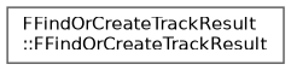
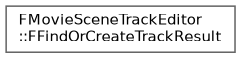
  digraph {
    rankdir=LR
-   n1 [color=grey40 fillcolor=white fontname=Helvetica fontsize=10 height=0.2 label="FFindOrCreateTrackResult\l::FFindOrCreateTrackResult" shape=box style=filled width=0.4]
+   n1 [color=grey40 fillcolor=white fontname=Helvetica fontsize=10 height=0.2 label="FMovieSceneTrackEditor\l::FFindOrCreateTrackResult" shape=box style=filled width=0.4]
  }
